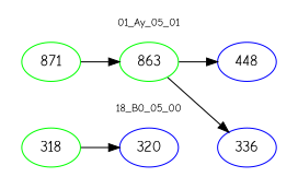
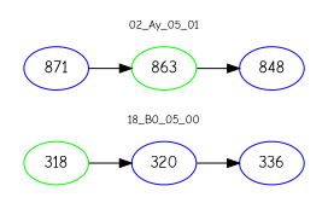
  digraph {
    fontname="Comic Neue"
    rankdir=LR
    node [color=green fontname="Comic Neue"]
    edge [color=black fontname="Comic Neue"]
-   n1 [label=871]
+   n1 [color=blue label=871]
    n2 [label=863]
-   n3 [color=blue label=448]
+   n3 [color=blue label=848]
    n4 [label=318]
    n5 [color=blue label=320]
    n6 [color=blue label=336]
    subgraph cluster_1 {
      color=white
      fontsize=10
-     label="01_Ay_05_01"
+     label="02_Ay_05_01"
      n1
      n2
      n3
    }
    subgraph cluster_2 {
      color=white
      fontsize=10
      label="18_B0_05_00"
      n4
      n5
      n6
    }
    n1 -> n2
    n2 -> n3
    n4 -> n5
-   n2 -> n6
+   n5 -> n6
  }
